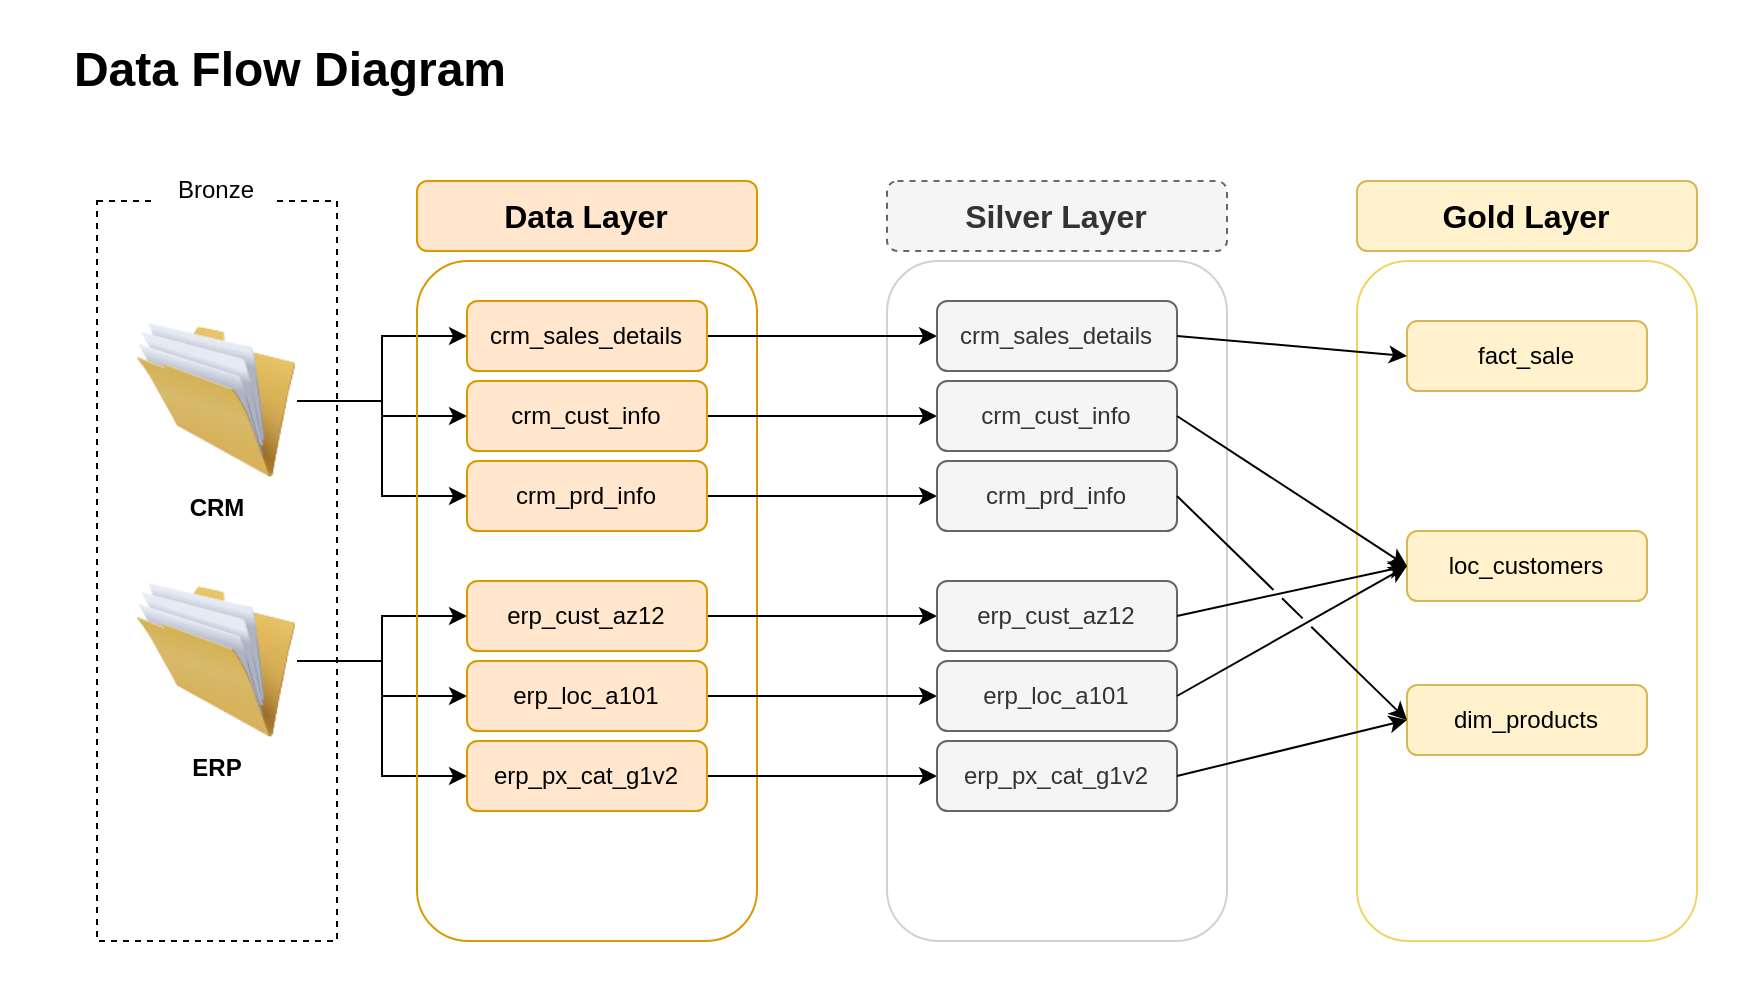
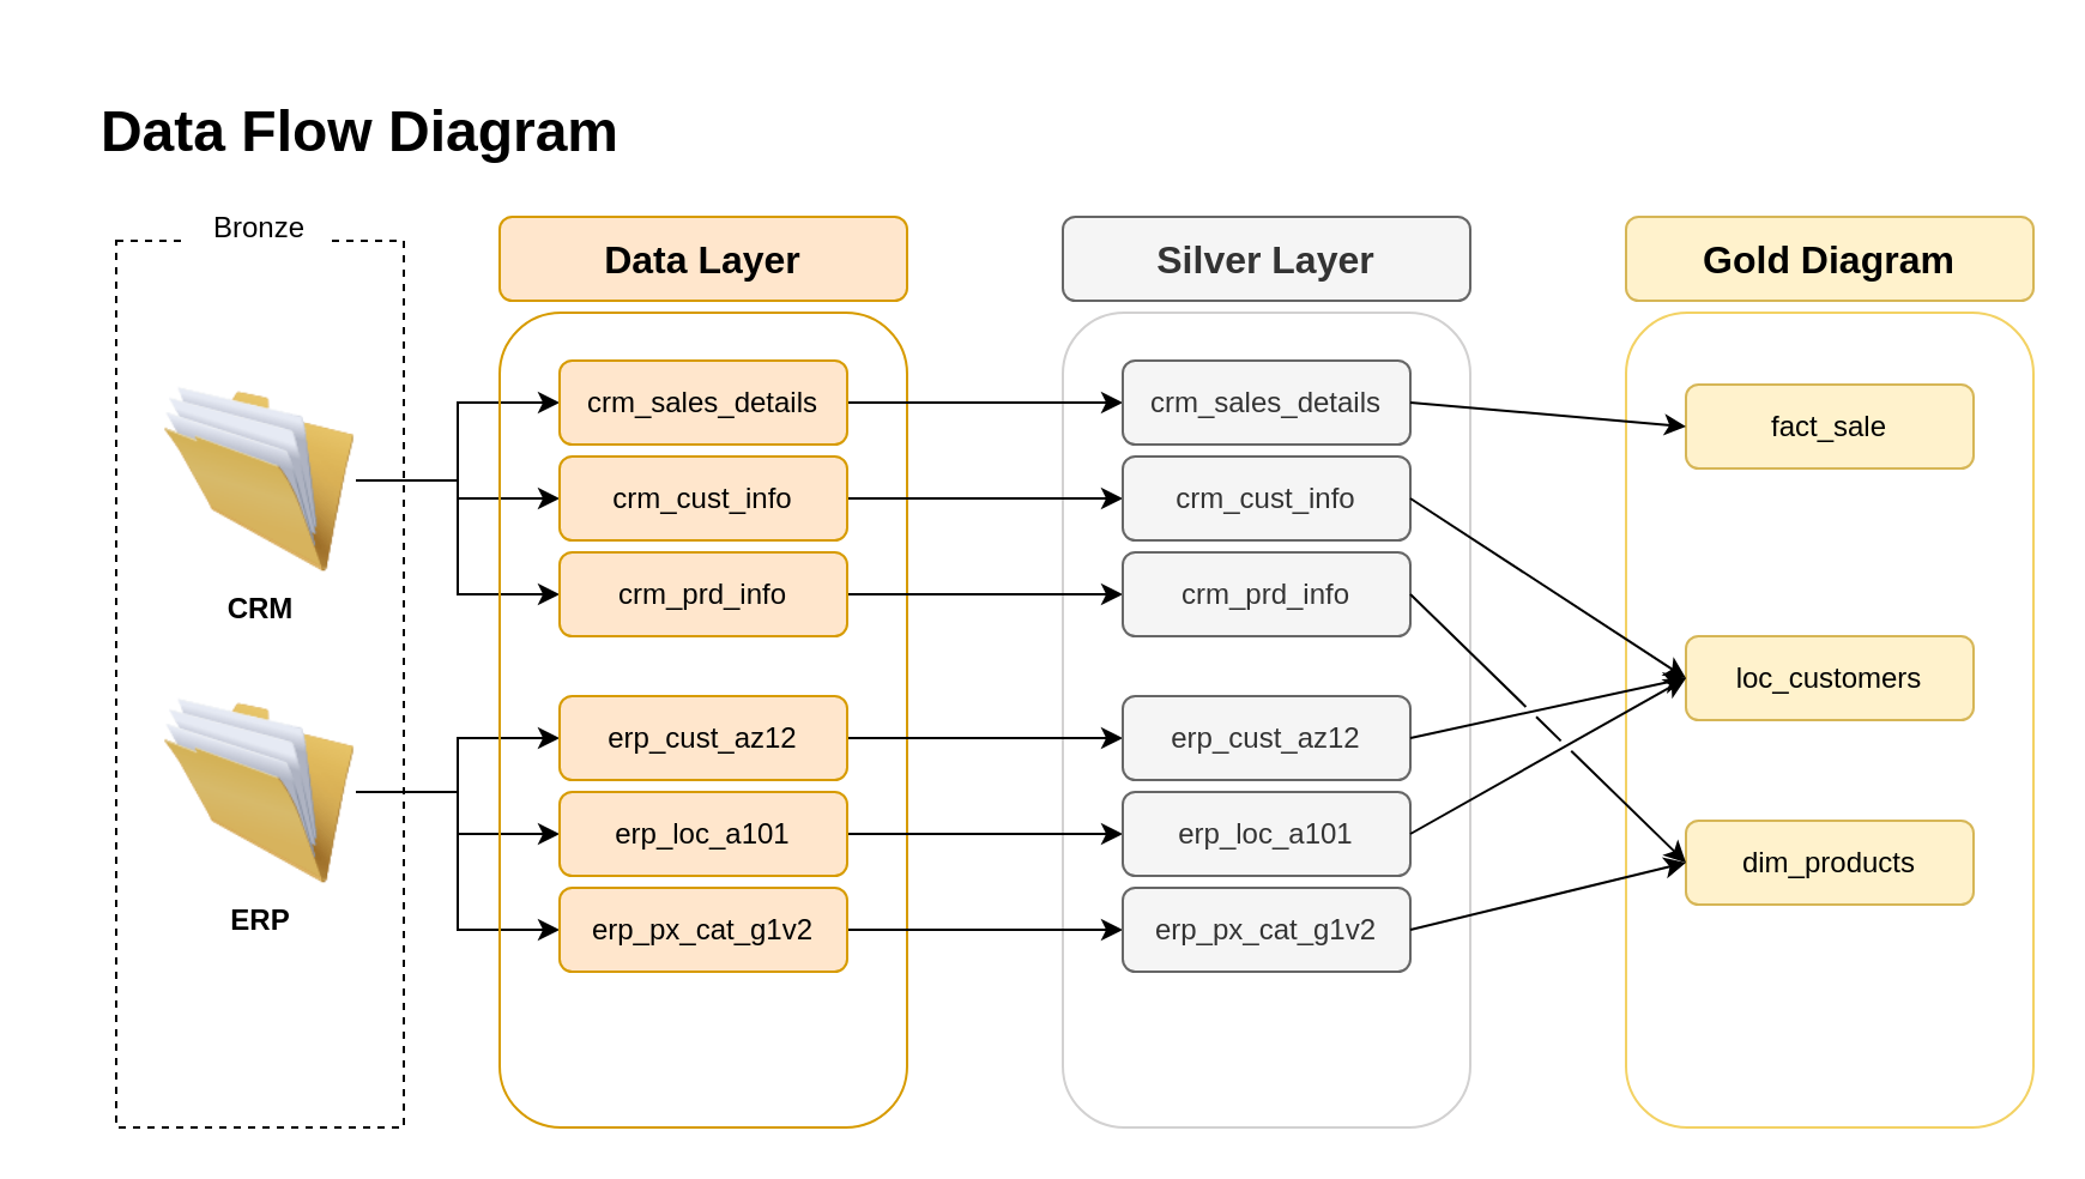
  <mxCell id="0" />
  <mxCell id="1" parent="0" />
- <mxCell id="2" value="&lt;font style=&quot;font-size: 24px;&quot;&gt;&lt;b&gt;Data Flow Diagram&lt;/b&gt;&lt;/font&gt;" style="text;html=1;align=center;verticalAlign=middle;whiteSpace=wrap;rounded=0;" vertex="1" parent="1"><mxGeometry x="20" y="20" width="250" height="30" as="geometry" /></mxCell>
+ <mxCell id="2" value="&lt;font style=&quot;font-size: 24px;&quot;&gt;&lt;b&gt;Data Flow Diagram&lt;/b&gt;&lt;/font&gt;" style="text;html=1;align=center;verticalAlign=middle;whiteSpace=wrap;rounded=0;" vertex="1" parent="1"><mxGeometry x="25" y="40" width="250" height="30" as="geometry" /></mxCell>
  <mxCell id="3" value="" style="rounded=0;whiteSpace=wrap;html=1;dashed=1;fillColor=none;" vertex="1" parent="1"><mxGeometry x="48" y="100" width="120" height="370" as="geometry" /></mxCell>
  <mxCell id="4" value="Bronze" style="text;html=1;align=center;verticalAlign=middle;whiteSpace=wrap;rounded=0;fillColor=default;" vertex="1" parent="1"><mxGeometry x="78" y="80" width="60" height="30" as="geometry" /></mxCell>
  <mxCell id="5" style="edgeStyle=orthogonalEdgeStyle;rounded=0;orthogonalLoop=1;jettySize=auto;html=1;entryX=0;entryY=0.5;entryDx=0;entryDy=0;" edge="1" parent="1" source="8" target="20"><mxGeometry relative="1" as="geometry" /></mxCell>
  <mxCell id="6" style="edgeStyle=orthogonalEdgeStyle;rounded=0;orthogonalLoop=1;jettySize=auto;html=1;" edge="1" parent="1" source="8" target="24"><mxGeometry relative="1" as="geometry" /></mxCell>
  <mxCell id="7" style="edgeStyle=orthogonalEdgeStyle;rounded=0;orthogonalLoop=1;jettySize=auto;html=1;entryX=0;entryY=0.5;entryDx=0;entryDy=0;" edge="1" parent="1" source="8" target="28"><mxGeometry relative="1" as="geometry" /></mxCell>
  <mxCell id="8" value="&lt;b&gt;CRM&lt;/b&gt;" style="image;html=1;image=img/lib/clip_art/general/Full_Folder_128x128.png" vertex="1" parent="1"><mxGeometry x="68" y="160" width="80" height="80" as="geometry" /></mxCell>
  <mxCell id="9" style="edgeStyle=orthogonalEdgeStyle;rounded=0;orthogonalLoop=1;jettySize=auto;html=1;entryX=0;entryY=0.5;entryDx=0;entryDy=0;" edge="1" parent="1" source="12" target="32"><mxGeometry relative="1" as="geometry" /></mxCell>
  <mxCell id="10" style="edgeStyle=orthogonalEdgeStyle;rounded=0;orthogonalLoop=1;jettySize=auto;html=1;entryX=0;entryY=0.5;entryDx=0;entryDy=0;" edge="1" parent="1" source="12" target="35"><mxGeometry relative="1" as="geometry" /></mxCell>
  <mxCell id="11" style="edgeStyle=orthogonalEdgeStyle;rounded=0;orthogonalLoop=1;jettySize=auto;html=1;entryX=0;entryY=0.5;entryDx=0;entryDy=0;" edge="1" parent="1" source="12" target="38"><mxGeometry relative="1" as="geometry" /></mxCell>
  <mxCell id="12" value="&lt;b&gt;ERP&lt;/b&gt;" style="image;html=1;image=img/lib/clip_art/general/Full_Folder_128x128.png" vertex="1" parent="1"><mxGeometry x="68" y="290" width="80" height="80" as="geometry" /></mxCell>
  <mxCell id="13" value="" style="rounded=1;whiteSpace=wrap;html=1;fillColor=none;strokeColor=#d79b00;" vertex="1" parent="1"><mxGeometry x="208" y="130" width="170" height="340" as="geometry" /></mxCell>
  <mxCell id="14" value="" style="rounded=1;whiteSpace=wrap;html=1;fillColor=none;strokeColor=light-dark(#d2d1d1, #959595);fontColor=#333333;" vertex="1" parent="1"><mxGeometry x="443" y="130" width="170" height="340" as="geometry" /></mxCell>
  <mxCell id="15" value="" style="rounded=1;whiteSpace=wrap;html=1;fillColor=none;strokeColor=#F3D264;" vertex="1" parent="1"><mxGeometry x="678" y="130" width="170" height="340" as="geometry" /></mxCell>
  <mxCell id="16" value="&lt;b&gt;&lt;font style=&quot;font-size: 16px;&quot;&gt;Data Layer&lt;/font&gt;&lt;/b&gt;" style="rounded=1;whiteSpace=wrap;html=1;fillColor=#ffe6cc;strokeColor=#d79b00;" vertex="1" parent="1"><mxGeometry x="208" y="90" width="170" height="35" as="geometry" /></mxCell>
- <mxCell id="17" value="&lt;b&gt;&lt;font style=&quot;font-size: 16px;&quot;&gt;Silver Layer&lt;/font&gt;&lt;/b&gt;" style="rounded=1;whiteSpace=wrap;html=1;fillColor=#f5f5f5;strokeColor=#666666;fontColor=#333333;dashed=1;" vertex="1" parent="1"><mxGeometry x="443" y="90" width="170" height="35" as="geometry" /></mxCell>
- <mxCell id="18" value="&lt;b&gt;&lt;font style=&quot;font-size: 16px;&quot;&gt;Gold Layer&lt;/font&gt;&lt;/b&gt;" style="rounded=1;whiteSpace=wrap;html=1;fillColor=#fff2cc;strokeColor=#d6b656;" vertex="1" parent="1"><mxGeometry x="678" y="90" width="170" height="35" as="geometry" /></mxCell>
+ <mxCell id="17" value="&lt;b&gt;&lt;font style=&quot;font-size: 16px;&quot;&gt;Silver Layer&lt;/font&gt;&lt;/b&gt;" style="rounded=1;whiteSpace=wrap;html=1;fillColor=#f5f5f5;strokeColor=#666666;fontColor=#333333;" vertex="1" parent="1"><mxGeometry x="443" y="90" width="170" height="35" as="geometry" /></mxCell>
+ <mxCell id="18" value="&lt;b&gt;&lt;font style=&quot;font-size: 16px;&quot;&gt;Gold Diagram&lt;/font&gt;&lt;/b&gt;" style="rounded=1;whiteSpace=wrap;html=1;fillColor=#fff2cc;strokeColor=#d6b656;" vertex="1" parent="1"><mxGeometry x="678" y="90" width="170" height="35" as="geometry" /></mxCell>
  <mxCell id="19" style="edgeStyle=orthogonalEdgeStyle;rounded=0;orthogonalLoop=1;jettySize=auto;html=1;entryX=0;entryY=0.5;entryDx=0;entryDy=0;" edge="1" parent="1" source="20" target="21"><mxGeometry relative="1" as="geometry" /></mxCell>
  <mxCell id="20" value="crm_sales_details" style="rounded=1;whiteSpace=wrap;html=1;fillColor=#ffe6cc;strokeColor=#d79b00;" vertex="1" parent="1"><mxGeometry x="233" y="150" width="120" height="35" as="geometry" /></mxCell>
  <mxCell id="21" value="crm_sales_details" style="rounded=1;whiteSpace=wrap;html=1;fillColor=#f5f5f5;strokeColor=#666666;fontColor=#333333;" vertex="1" parent="1"><mxGeometry x="468" y="150" width="120" height="35" as="geometry" /></mxCell>
  <mxCell id="22" value="fact_sale" style="rounded=1;whiteSpace=wrap;html=1;fillColor=#fff2cc;strokeColor=#d6b656;" vertex="1" parent="1"><mxGeometry x="703" y="160" width="120" height="35" as="geometry" /></mxCell>
  <mxCell id="23" style="edgeStyle=orthogonalEdgeStyle;rounded=0;orthogonalLoop=1;jettySize=auto;html=1;entryX=0;entryY=0.5;entryDx=0;entryDy=0;" edge="1" parent="1" source="24" target="25"><mxGeometry relative="1" as="geometry" /></mxCell>
  <mxCell id="24" value="crm_cust_info" style="rounded=1;whiteSpace=wrap;html=1;fillColor=#ffe6cc;strokeColor=#d79b00;" vertex="1" parent="1"><mxGeometry x="233" y="190" width="120" height="35" as="geometry" /></mxCell>
  <mxCell id="25" value="crm_cust_info" style="rounded=1;whiteSpace=wrap;html=1;fillColor=#f5f5f5;strokeColor=#666666;fontColor=#333333;" vertex="1" parent="1"><mxGeometry x="468" y="190" width="120" height="35" as="geometry" /></mxCell>
  <mxCell id="26" value="loc_customers" style="rounded=1;whiteSpace=wrap;html=1;fillColor=#fff2cc;strokeColor=#d6b656;" vertex="1" parent="1"><mxGeometry x="703" y="265" width="120" height="35" as="geometry" /></mxCell>
  <mxCell id="27" style="edgeStyle=orthogonalEdgeStyle;rounded=0;orthogonalLoop=1;jettySize=auto;html=1;" edge="1" parent="1" source="28" target="29"><mxGeometry relative="1" as="geometry" /></mxCell>
  <mxCell id="28" value="crm_prd_info" style="rounded=1;whiteSpace=wrap;html=1;fillColor=#ffe6cc;strokeColor=#d79b00;" vertex="1" parent="1"><mxGeometry x="233" y="230" width="120" height="35" as="geometry" /></mxCell>
  <mxCell id="29" value="crm_prd_info" style="rounded=1;whiteSpace=wrap;html=1;fillColor=#f5f5f5;strokeColor=#666666;fontColor=#333333;" vertex="1" parent="1"><mxGeometry x="468" y="230" width="120" height="35" as="geometry" /></mxCell>
  <mxCell id="30" value="dim_products" style="rounded=1;whiteSpace=wrap;html=1;fillColor=#fff2cc;strokeColor=#d6b656;" vertex="1" parent="1"><mxGeometry x="703" y="342" width="120" height="35" as="geometry" /></mxCell>
  <mxCell id="31" style="edgeStyle=orthogonalEdgeStyle;rounded=0;orthogonalLoop=1;jettySize=auto;html=1;entryX=0;entryY=0.5;entryDx=0;entryDy=0;" edge="1" parent="1" source="32" target="33"><mxGeometry relative="1" as="geometry" /></mxCell>
  <mxCell id="32" value="erp_cust_az12" style="rounded=1;whiteSpace=wrap;html=1;fillColor=#ffe6cc;strokeColor=#d79b00;" vertex="1" parent="1"><mxGeometry x="233" y="290" width="120" height="35" as="geometry" /></mxCell>
  <mxCell id="33" value="erp_cust_az12" style="rounded=1;whiteSpace=wrap;html=1;fillColor=#f5f5f5;strokeColor=#666666;fontColor=#333333;" vertex="1" parent="1"><mxGeometry x="468" y="290" width="120" height="35" as="geometry" /></mxCell>
  <mxCell id="34" style="edgeStyle=orthogonalEdgeStyle;rounded=0;orthogonalLoop=1;jettySize=auto;html=1;entryX=0;entryY=0.5;entryDx=0;entryDy=0;" edge="1" parent="1" source="35" target="36"><mxGeometry relative="1" as="geometry" /></mxCell>
  <mxCell id="35" value="erp_loc_a101" style="rounded=1;whiteSpace=wrap;html=1;fillColor=#ffe6cc;strokeColor=#d79b00;" vertex="1" parent="1"><mxGeometry x="233" y="330" width="120" height="35" as="geometry" /></mxCell>
  <mxCell id="36" value="erp_loc_a101" style="rounded=1;whiteSpace=wrap;html=1;fillColor=#f5f5f5;strokeColor=#666666;fontColor=#333333;" vertex="1" parent="1"><mxGeometry x="468" y="330" width="120" height="35" as="geometry" /></mxCell>
  <mxCell id="37" style="edgeStyle=orthogonalEdgeStyle;rounded=0;orthogonalLoop=1;jettySize=auto;html=1;entryX=0;entryY=0.5;entryDx=0;entryDy=0;" edge="1" parent="1" source="38" target="39"><mxGeometry relative="1" as="geometry" /></mxCell>
  <mxCell id="38" value="erp_px_cat_g1v2" style="rounded=1;whiteSpace=wrap;html=1;fillColor=#ffe6cc;strokeColor=#d79b00;" vertex="1" parent="1"><mxGeometry x="233" y="370" width="120" height="35" as="geometry" /></mxCell>
  <mxCell id="39" value="erp_px_cat_g1v2" style="rounded=1;whiteSpace=wrap;html=1;fillColor=#f5f5f5;strokeColor=#666666;fontColor=#333333;" vertex="1" parent="1"><mxGeometry x="468" y="370" width="120" height="35" as="geometry" /></mxCell>
  <mxCell id="40" value="" style="endArrow=classic;html=1;rounded=0;exitX=1;exitY=0.5;exitDx=0;exitDy=0;entryX=0;entryY=0.5;entryDx=0;entryDy=0;" edge="1" parent="1" source="21" target="22"><mxGeometry width="50" height="50" relative="1" as="geometry"><mxPoint x="608" y="360" as="sourcePoint" /><mxPoint x="658" y="310" as="targetPoint" /></mxGeometry></mxCell>
  <mxCell id="41" value="" style="endArrow=classic;html=1;rounded=0;exitX=1;exitY=0.5;exitDx=0;exitDy=0;entryX=0;entryY=0.5;entryDx=0;entryDy=0;jumpStyle=gap;" edge="1" parent="1" source="25" target="26"><mxGeometry width="50" height="50" relative="1" as="geometry"><mxPoint x="608" y="320" as="sourcePoint" /><mxPoint x="658" y="270" as="targetPoint" /></mxGeometry></mxCell>
  <mxCell id="42" value="" style="endArrow=classic;html=1;rounded=0;exitX=1;exitY=0.5;exitDx=0;exitDy=0;entryX=0;entryY=0.5;entryDx=0;entryDy=0;jumpStyle=gap;" edge="1" parent="1" source="33" target="26"><mxGeometry width="50" height="50" relative="1" as="geometry"><mxPoint x="588" y="305" as="sourcePoint" /><mxPoint x="703" y="380" as="targetPoint" /></mxGeometry></mxCell>
  <mxCell id="43" value="" style="endArrow=classic;html=1;rounded=0;exitX=1;exitY=0.5;exitDx=0;exitDy=0;entryX=0;entryY=0.5;entryDx=0;entryDy=0;jumpStyle=gap;" edge="1" parent="1" source="36" target="26"><mxGeometry width="50" height="50" relative="1" as="geometry"><mxPoint x="608" y="360" as="sourcePoint" /><mxPoint x="658" y="310" as="targetPoint" /></mxGeometry></mxCell>
  <mxCell id="44" value="" style="endArrow=classic;html=1;rounded=0;exitX=1;exitY=0.5;exitDx=0;exitDy=0;entryX=0;entryY=0.5;entryDx=0;entryDy=0;jumpStyle=gap;" edge="1" parent="1" source="29" target="30"><mxGeometry width="50" height="50" relative="1" as="geometry"><mxPoint x="608" y="360" as="sourcePoint" /><mxPoint x="658" y="310" as="targetPoint" /></mxGeometry></mxCell>
  <mxCell id="45" value="" style="endArrow=classic;html=1;rounded=0;exitX=1;exitY=0.5;exitDx=0;exitDy=0;entryX=0;entryY=0.5;entryDx=0;entryDy=0;jumpStyle=gap;" edge="1" parent="1" source="39" target="30"><mxGeometry width="50" height="50" relative="1" as="geometry"><mxPoint x="608" y="360" as="sourcePoint" /><mxPoint x="658" y="310" as="targetPoint" /></mxGeometry></mxCell>
